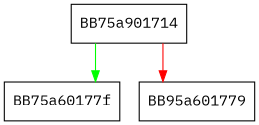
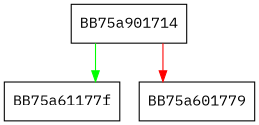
  digraph {
    fontname="IBM Plex Mono"
    splines=ortho
    node [fontname="IBM Plex Mono" shape=box]
    edge [fontname="IBM Plex Mono"]
    n1 [label=BB75a901714]
-   BB75a60177f
-   BB75a601779 [label=BB95a601779]
+   BB75a60177f [label=BB75a61177f]
+   BB75a601779
    n1 -> BB75a60177f [color=green]
    n1 -> BB75a601779 [color=red]
  }
